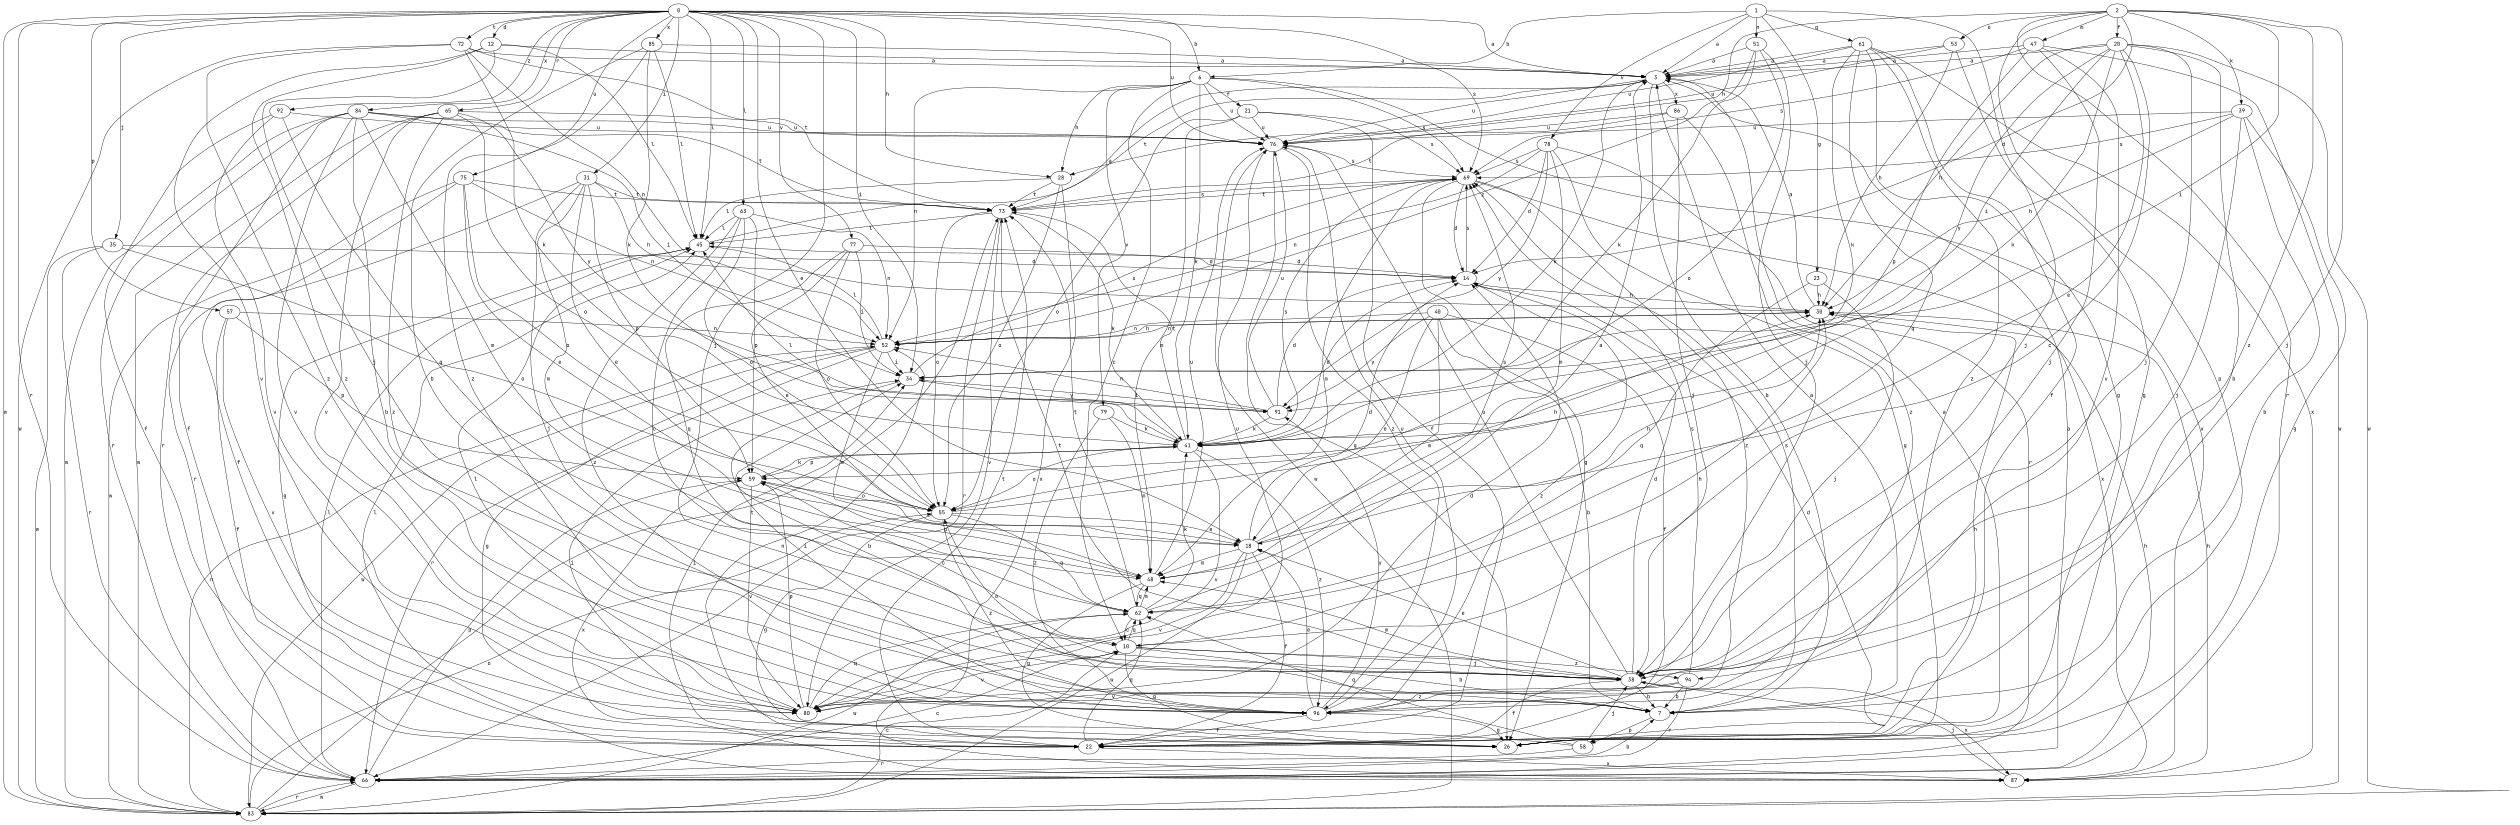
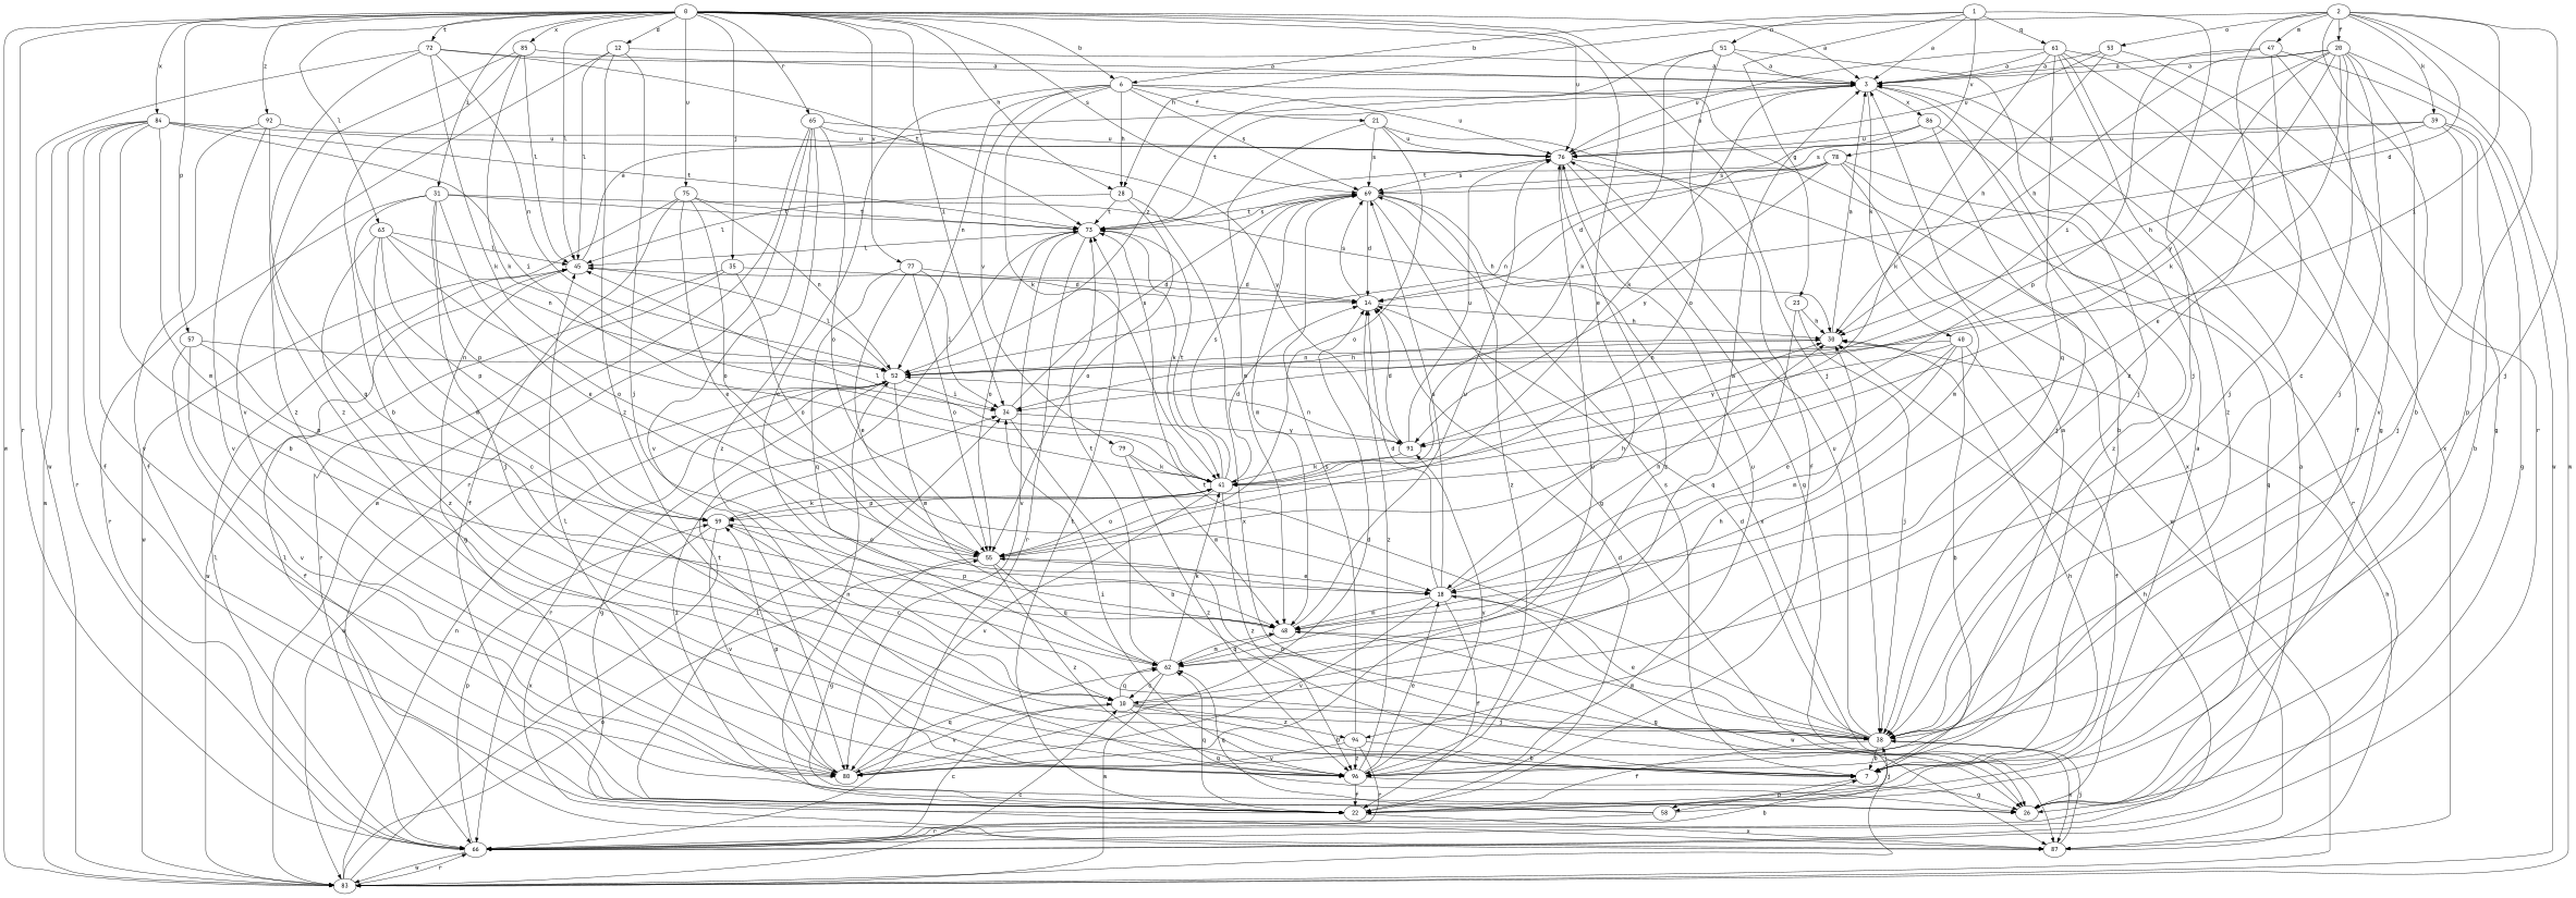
  strict digraph {
    fontname="JetBrains Mono"
    node [fontname="JetBrains Mono"]
    edge [fontname="JetBrains Mono"]
    0
    3
    6
    12
    18
    28
    31
    34
    35
    38
    n11 [label=63]
    45
    57
    65
    66
    69
    72
    75
    76
    77
    83
    84
    85
    92
    7
    40
    41
    73
    86
    10
    21
    52
    79
    87
    80
    96
    14
    30
    22
    48
    55
    59
    91
    26
    62
    1
    23
    51
    61
    78
    2
    20
    39
    47
    53
    58
    94
    0 -> 3 [label=a]
    0 -> 6 [label=b]
    0 -> 12 [label=d]
    0 -> 18 [label=e]
    0 -> 28 [label=h]
    0 -> 31 [label=i]
    0 -> 34 [label=i]
    0 -> 35 [label=j]
    0 -> 38 [label=j]
    0 -> n11 [label=l]
    0 -> 45 [label=l]
    0 -> 57 [label=p]
    0 -> 65 [label=r]
    0 -> 66 [label=r]
    0 -> 69 [label=s]
    0 -> 72 [label=t]
    0 -> 75 [label=u]
    0 -> 76 [label=u]
    0 -> 77 [label=v]
    0 -> 83 [label=w]
    0 -> 84 [label=x]
    0 -> 85 [label=x]
    0 -> 92 [label=z]
    3 -> 76 [label=u]
    3 -> 7 [label=b]
+   3 -> 40 [label=k]
    3 -> 41 [label=k]
    3 -> 73 [label=t]
    3 -> 86 [label=x]
    6 -> 28 [label=h]
    6 -> 69 [label=s]
    6 -> 76 [label=u]
    6 -> 41 [label=k]
    6 -> 10 [label=c]
    6 -> 21 [label=f]
    6 -> 52 [label=n]
    6 -> 79 [label=v]
    6 -> 87 [label=x]
    12 -> 3 [label=a]
    12 -> 38 [label=j]
    12 -> 45 [label=l]
    12 -> 80 [label=v]
    12 -> 96 [label=z]
    18 -> 69 [label=s]
    18 -> 83 [label=w]
    18 -> 80 [label=v]
    18 -> 14 [label=d]
    18 -> 30 [label=h]
    18 -> 22 [label=f]
    18 -> 48 [label=m]
    28 -> 45 [label=l]
    28 -> 73 [label=t]
    28 -> 87 [label=x]
    28 -> 55 [label=o]
    31 -> 18 [label=e]
    31 -> 38 [label=j]
    31 -> 66 [label=r]
    31 -> 73 [label=t]
    31 -> 30 [label=h]
    31 -> 48 [label=m]
    31 -> 59 [label=p]
    34 -> 69 [label=s]
    34 -> 7 [label=b]
    34 -> 91 [label=y]
    35 -> 66 [label=r]
    35 -> 83 [label=w]
    35 -> 14 [label=d]
    35 -> 55 [label=o]
    38 -> 18 [label=e]
    38 -> 76 [label=u]
    38 -> 7 [label=b]
    38 -> 73 [label=t]
    38 -> 87 [label=x]
    38 -> 14 [label=d]
    38 -> 22 [label=f]
    38 -> 48 [label=m]
    38 -> 55 [label=o]
    n11 -> 45 [label=l]
    n11 -> 10 [label=c]
    n11 -> 52 [label=n]
    n11 -> 96 [label=z]
    n11 -> 55 [label=o]
    n11 -> 59 [label=p]
    45 -> 3 [label=a]
    45 -> 14 [label=d]
    45 -> 26 [label=g]
    57 -> 52 [label=n]
    57 -> 80 [label=v]
    57 -> 22 [label=f]
    57 -> 59 [label=p]
    65 -> 66 [label=r]
    65 -> 76 [label=u]
    65 -> 83 [label=w]
    65 -> 80 [label=v]
    65 -> 96 [label=z]
    65 -> 55 [label=o]
    65 -> 91 [label=y]
    66 -> 3 [label=a]
    66 -> 45 [label=l]
    66 -> 83 [label=w]
    66 -> 7 [label=b]
    66 -> 10 [label=c]
    66 -> 30 [label=h]
    66 -> 59 [label=p]
    69 -> 73 [label=t]
    69 -> 87 [label=x]
    69 -> 96 [label=z]
    69 -> 14 [label=d]
    69 -> 48 [label=m]
    69 -> 26 [label=g]
    72 -> 3 [label=a]
    72 -> 83 [label=w]
    72 -> 41 [label=k]
    72 -> 73 [label=t]
    72 -> 52 [label=n]
    72 -> 96 [label=z]
    75 -> 18 [label=e]
    75 -> 83 [label=w]
    75 -> 73 [label=t]
    75 -> 52 [label=n]
    75 -> 22 [label=f]
    75 -> 55 [label=o]
    76 -> 69 [label=s]
    76 -> 83 [label=w]
    76 -> 96 [label=z]
    76 -> 26 [label=g]
    77 -> 18 [label=e]
    77 -> 34 [label=i]
    77 -> 14 [label=d]
    77 -> 55 [label=o]
    77 -> 62 [label=q]
    83 -> 66 [label=r]
    83 -> 73 [label=t]
    83 -> 10 [label=c]
    83 -> 52 [label=n]
    83 -> 55 [label=o]
    84 -> 34 [label=i]
    84 -> 66 [label=r]
    84 -> 76 [label=u]
    84 -> 83 [label=w]
    84 -> 7 [label=b]
    84 -> 73 [label=t]
    84 -> 80 [label=v]
    84 -> 22 [label=f]
    84 -> 48 [label=m]
    85 -> 3 [label=a]
    85 -> 45 [label=l]
    85 -> 7 [label=b]
    85 -> 41 [label=k]
    85 -> 96 [label=z]
    92 -> 76 [label=u]
    92 -> 80 [label=v]
    92 -> 22 [label=f]
    92 -> 62 [label=q]
    7 -> 3 [label=a]
    7 -> 69 [label=s]
    7 -> 58 [label=p]
    40 -> 18 [label=e]
    40 -> 7 [label=b]
    40 -> 52 [label=n]
    40 -> 22 [label=f]
    40 -> 48 [label=m]
    40 -> 91 [label=y]
    41 -> 45 [label=l]
    41 -> 69 [label=s]
    41 -> 73 [label=t]
    41 -> 80 [label=v]
    41 -> 96 [label=z]
    41 -> 14 [label=d]
    41 -> 55 [label=o]
    41 -> 59 [label=p]
    73 -> 45 [label=l]
    73 -> 66 [label=r]
    73 -> 69 [label=s]
    73 -> 41 [label=k]
    73 -> 80 [label=v]
    73 -> 55 [label=o]
    86 -> 38 [label=j]
    86 -> 76 [label=u]
    86 -> 73 [label=t]
    86 -> 96 [label=z]
    10 -> 38 [label=j]
    10 -> 7 [label=b]
    10 -> 80 [label=v]
    10 -> 30 [label=h]
    10 -> 26 [label=g]
    10 -> 62 [label=q]
    10 -> 94 [label=z]
    21 -> 69 [label=s]
    21 -> 76 [label=u]
    21 -> 22 [label=f]
    21 -> 48 [label=m]
    21 -> 55 [label=o]
    52 -> 34 [label=i]
    52 -> 45 [label=l]
    52 -> 66 [label=r]
    52 -> 83 [label=w]
    52 -> 30 [label=h]
    52 -> 48 [label=m]
-   52 -> 26 [label=g]
+   52 -> 87 [label=g]
    79 -> 41 [label=k]
    79 -> 96 [label=z]
    79 -> 48 [label=m]
    87 -> 38 [label=j]
    87 -> 45 [label=l]
    87 -> 30 [label=h]
    80 -> 45 [label=l]
    80 -> 76 [label=u]
    80 -> 14 [label=d]
    80 -> 59 [label=p]
    80 -> 62 [label=q]
    96 -> 18 [label=e]
    96 -> 34 [label=i]
    96 -> 76 [label=u]
    96 -> 14 [label=z]
    96 -> 22 [label=f]
    96 -> 91 [label=y]
    96 -> 26 [label=g]
    14 -> 69 [label=s]
    14 -> 30 [label=h]
    30 -> 3 [label=a]
    30 -> 52 [label=n]
    22 -> 34 [label=i]
    22 -> 73 [label=t]
    22 -> 52 [label=n]
    22 -> 87 [label=x]
    22 -> 14 [label=d]
    22 -> 30 [label=h]
    22 -> 62 [label=q]
    48 -> 76 [label=u]
    48 -> 59 [label=p]
    48 -> 26 [label=g]
    48 -> 62 [label=q]
    55 -> 18 [label=e]
    55 -> 96 [label=z]
    55 -> 30 [label=h]
    55 -> 26 [label=g]
    55 -> 62 [label=q]
    59 -> 41 [label=k]
    59 -> 10 [label=c]
    59 -> 87 [label=x]
    59 -> 80 [label=v]
    59 -> 55 [label=o]
-   91 -> 34 [label=i]
    91 -> 76 [label=u]
    91 -> 41 [label=k]
    91 -> 52 [label=n]
    91 -> 14 [label=d]
    26 -> 3 [label=a]
    62 -> 3 [label=a]
    62 -> 83 [label=w]
    62 -> 41 [label=k]
    62 -> 73 [label=t]
    62 -> 10 [label=c]
    62 -> 48 [label=m]
    1 -> 3 [label=a]
    1 -> 6 [label=b]
    1 -> 38 [label=j]
    1 -> 23 [label=g]
    1 -> 51 [label=n]
    1 -> 61 [label=q]
    1 -> 78 [label=v]
    23 -> 38 [label=j]
    23 -> 30 [label=h]
    23 -> 62 [label=q]
    51 -> 3 [label=a]
    51 -> 38 [label=j]
    51 -> 41 [label=k]
    51 -> 52 [label=z]
    51 -> 55 [label=o]
    61 -> 3 [label=a]
    61 -> 76 [label=u]
    61 -> 41 [label=k]
    61 -> 87 [label=x]
    61 -> 96 [label=z]
    61 -> 22 [label=f]
    61 -> 26 [label=g]
    61 -> 62 [label=q]
    78 -> 66 [label=r]
    78 -> 69 [label=s]
    78 -> 52 [label=n]
    78 -> 14 [label=d]
    78 -> 48 [label=m]
    78 -> 91 [label=y]
    78 -> 26 [label=g]
    2 -> 28 [label=h]
    2 -> 34 [label=i]
    2 -> 38 [label=j]
    2 -> 66 [label=r]
    2 -> 14 [label=d]
    2 -> 20 [label=f]
    2 -> 39 [label=k]
    2 -> 47 [label=m]
    2 -> 53 [label=o]
    2 -> 58 [label=p]
    2 -> 94 [label=z]
    20 -> 3 [label=a]
    20 -> 18 [label=e]
    20 -> 34 [label=i]
    20 -> 38 [label=j]
    20 -> 83 [label=w]
    20 -> 7 [label=b]
    20 -> 41 [label=k]
    20 -> 10 [label=c]
    20 -> 30 [label=h]
    20 -> 91 [label=y]
    39 -> 38 [label=j]
    39 -> 69 [label=s]
    39 -> 76 [label=u]
    39 -> 7 [label=b]
    39 -> 30 [label=h]
    39 -> 26 [label=g]
    47 -> 3 [label=a]
    47 -> 38 [label=j]
-   47 -> 69 [label=s]
    47 -> 83 [label=w]
    47 -> 80 [label=v]
    47 -> 59 [label=p]
    53 -> 3 [label=a]
    53 -> 76 [label=u]
    53 -> 30 [label=h]
    53 -> 26 [label=g]
    58 -> 34 [label=i]
    58 -> 38 [label=j]
    58 -> 66 [label=r]
    58 -> 62 [label=q]
    94 -> 66 [label=r]
    94 -> 69 [label=s]
    94 -> 7 [label=b]
    94 -> 80 [label=v]
    94 -> 96 [label=z]
  }
